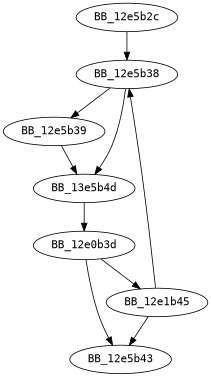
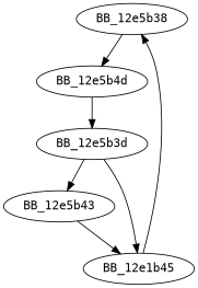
  digraph {
    fontname="DejaVu Sans Mono"
    node [fontname="DejaVu Sans Mono"]
    edge [fontname="DejaVu Sans Mono"]
    n1 [label=BB_12e5b38]
-   BB_12e5b2c
-   BB_12e5b39
-   BB_12e5b4d [label=BB_13e5b4d]
-   BB_12e5b3d [label=BB_12e0b3d]
+   BB_12e5b4d
+   BB_12e5b3d
    BB_12e5b43
    n7 [label=BB_12e1b45]
-   n1 -> BB_12e5b39
    n1 -> BB_12e5b4d
-   BB_12e5b2c -> n1
-   BB_12e5b39 -> BB_12e5b4d
    BB_12e5b4d -> BB_12e5b3d
    BB_12e5b3d -> BB_12e5b43
    BB_12e5b3d -> n7
-   n7 -> BB_12e5b43
+   BB_12e5b43 -> n7
    n7 -> n1
  }
